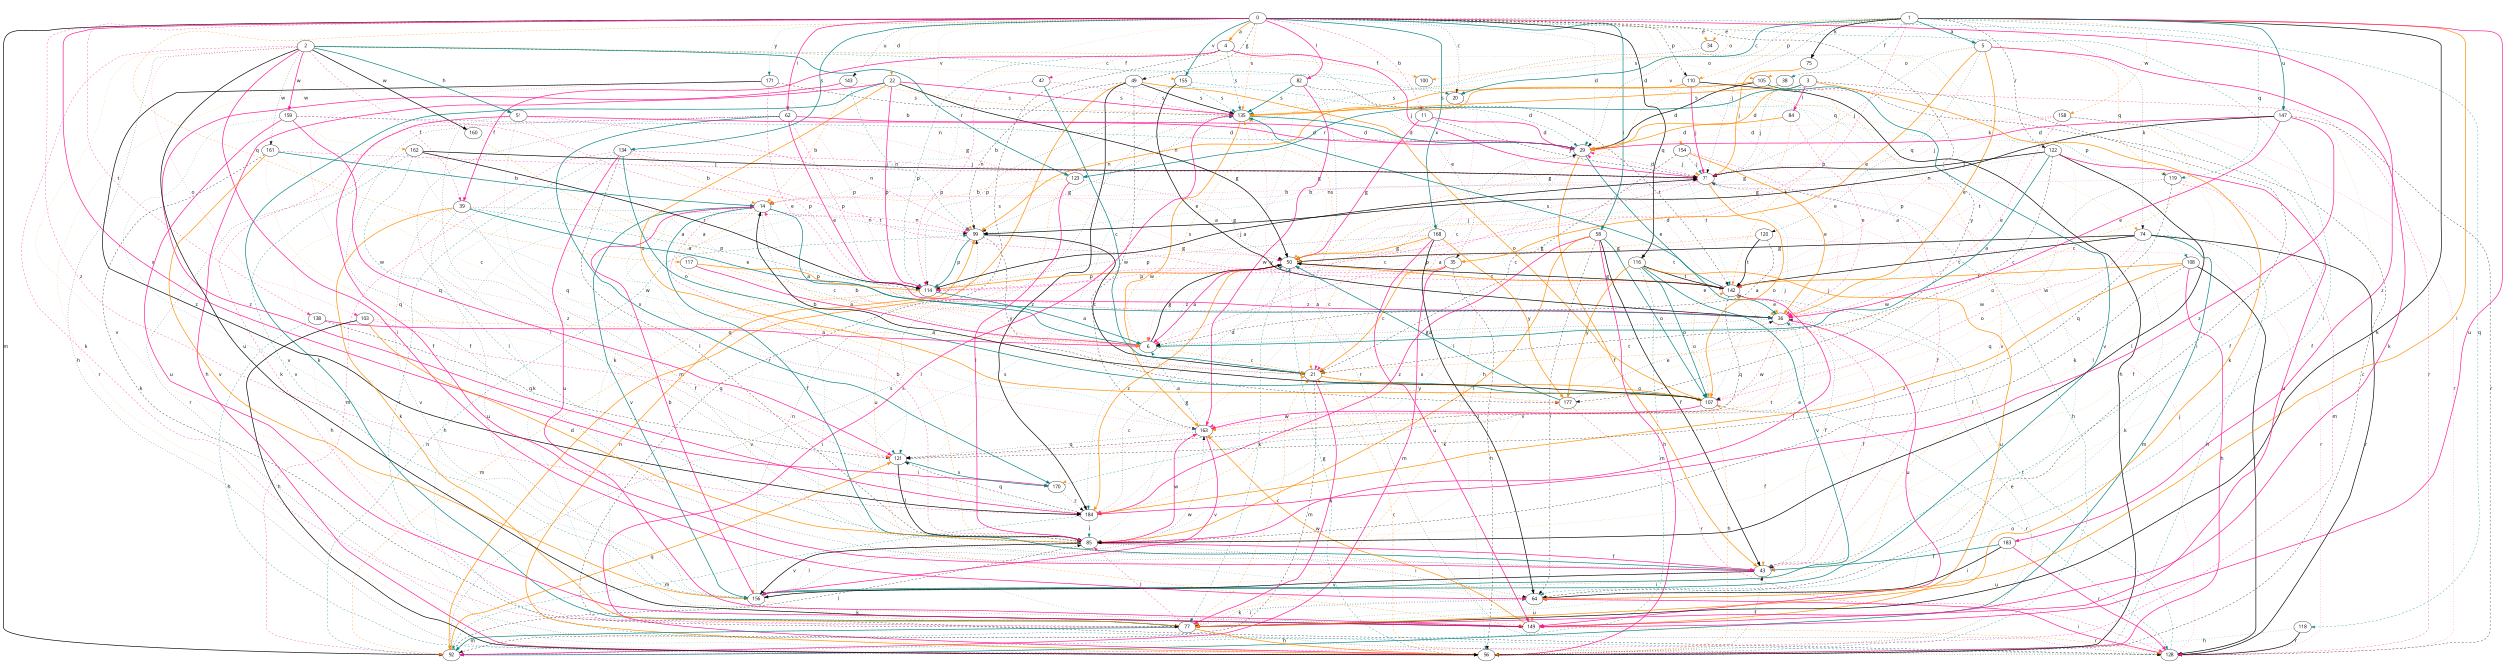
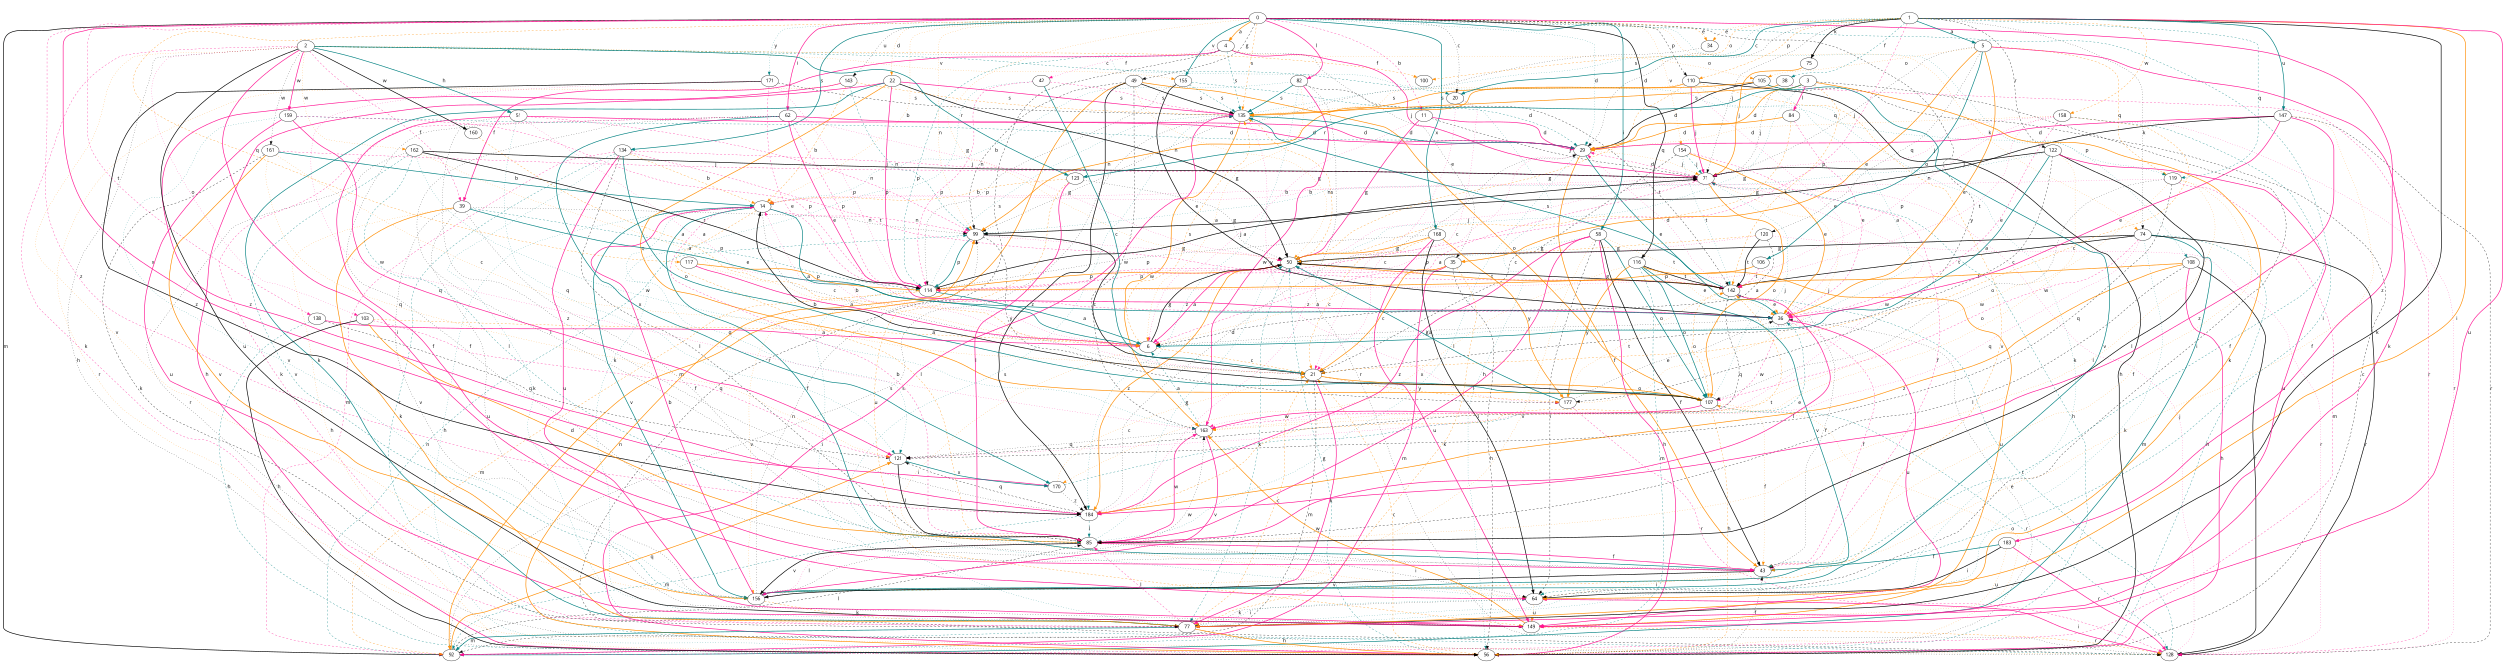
  strict digraph {
    fontname="Open Sans"
    node [fontname="Open Sans"]
    edge [color=darkorange fontname="Open Sans" style=bold]
    0
    4
    11
    14
    20
    22
    29
    34
    49
    50
    58
    62
    64
    74
    82
    92
    99
    108
    110
    116
    117
-   118
    134
    135
    138
    143
    154
    155
    168
    170
    171
    177
    183
    184
    71
    114
    39
    35
    42
    105
    128
    6
    56
    156
    21
    43
    85
    121
    77
    107
    36
    163
    142
    149
    1
    5
    38
    75
    100
    119
    122
    147
    158
+   106
    120
    2
    51
    103
    123
    159
    160
    161
    162
    3
    84
    0 -> 4 [label=a]
    0 -> 11 [color=deeppink label=b style=dashed]
    0 -> 14 [label=b style=dotted]
    0 -> 20 [color=black label=c style=dotted]
    0 -> 22 [label=d style=dotted]
    0 -> 29 [color=teal label=d style=dotted]
    0 -> 34 [label=e style=dashed]
    0 -> 49 [color=black label=g style=dashed]
    0 -> 50 [label=g style=dotted]
    0 -> 58 [color=teal label=i]
    0 -> 62 [color=deeppink label=i]
    0 -> 64 [color=teal label=i style=dashed]
    0 -> 74 [label=k style=dotted]
    0 -> 82 [color=deeppink label=l]
    0 -> 92 [color=black label=m]
    0 -> 99 [label=n style=dotted]
    0 -> 108 [color=teal label=p style=dotted]
    0 -> 110 [color=black label=p style=dashed]
    0 -> 116 [color=black label=q]
    0 -> 117 [label=q style=dashed]
-   0 -> 118 [color=teal label=q style=dashed]
    0 -> 134 [color=teal label=s]
    0 -> 135 [label=s style=dashed]
    0 -> 138 [color=deeppink label=t style=dashed]
    0 -> 143 [color=black label=u style=dotted]
    0 -> 154 [label=v style=dotted]
    0 -> 155 [color=teal label=v]
    0 -> 168 [color=teal label=x]
    0 -> 170 [color=deeppink label=x]
    0 -> 171 [color=teal label=y style=dotted]
    0 -> 177 [color=black label=y style=dashed]
    0 -> 183 [color=deeppink label=z]
    0 -> 184 [color=deeppink label=z style=dashed]
    4 -> 135 [color=teal label=s style=dashed]
    4 -> 71 [color=deeppink label=j]
    4 -> 114 [color=teal label=p style=dashed]
    4 -> 39 [color=deeppink label=f]
    4 -> 35 [color=black label=e style=dotted]
    4 -> 42 [color=deeppink label=f style=dotted]
    4 -> 105 [label=o style=dotted]
    4 -> 128 [color=black label=r style=dashed]
    11 -> 29 [color=deeppink label=d]
    11 -> 50 [color=deeppink label=g]
    11 -> 71 [color=black label=j style=dashed]
    11 -> 6 [color=deeppink label=a style=dotted]
    14 -> 99 [color=deeppink label=n style=dashed]
    14 -> 6 [color=teal label=a]
    14 -> 56 [color=teal label=h style=dotted]
    14 -> 156 [color=teal label=v]
    14 -> 21 [color=black label=c style=dotted]
    14 -> 43 [color=teal label=f]
    14 -> 85 [label=l style=dashed]
    14 -> 121 [color=teal label=q style=dotted]
    20 -> 184 [color=deeppink label=z style=dotted]
    20 -> 56 [color=teal label=h style=dotted]
    20 -> 21 [color=deeppink label=c style=dotted]
    22 -> 50 [color=black label=g]
    22 -> 135 [color=deeppink label=s]
    22 -> 114 [color=deeppink label=p]
    22 -> 56 [color=deeppink label=h]
    22 -> 77 [color=teal label=k]
    22 -> 107 [label=o]
    29 -> 71 [label=j style=dotted]
    29 -> 21 [color=deeppink label=c style=dotted]
    29 -> 43 [label=f]
    29 -> 85 [color=teal label=l style=dotted]
    29 -> 36 [color=teal label=e]
    34 -> 99 [color=black label=n style=dotted]
    49 -> 50 [label=g style=dotted]
    49 -> 92 [label=m]
    49 -> 99 [color=black label=n style=dashed]
    49 -> 135 [color=black label=s]
    49 -> 184 [color=black label=z]
    49 -> 107 [label=o]
    49 -> 163 [color=black label=w style=dashed]
    50 -> 135 [label=s style=dashed]
    50 -> 184 [label=z]
    50 -> 71 [color=deeppink label=j style=dotted]
    50 -> 114 [label=p]
    50 -> 6 [color=deeppink label=a]
    50 -> 77 [color=teal label=k style=dashed]
    50 -> 142 [label=t]
    58 -> 50 [color=teal label=g style=dotted]
    58 -> 64 [color=black label=i style=dashed]
    58 -> 184 [color=deeppink label=z]
    58 -> 56 [color=deeppink label=h]
    58 -> 156 [label=v style=dotted]
    58 -> 43 [color=black label=f]
-   58 -> 85 [label=l]
+   58 -> 85 [color=deeppink label=l]
    58 -> 107 [color=teal label=o]
    58 -> 142 [label=t style=dotted]
    62 -> 29 [color=deeppink label=d]
    62 -> 50 [color=deeppink label=g style=dotted]
    62 -> 170 [color=teal label=x]
    62 -> 114 [color=deeppink label=p style=dashed]
    62 -> 43 [color=black label=f style=dotted]
    62 -> 85 [color=black label=l style=dotted]
    62 -> 77 [color=deeppink label=k style=dashed]
    62 -> 36 [color=deeppink label=e]
    64 -> 77 [color=black label=k style=dotted]
    64 -> 149 [label=u style=dotted]
    74 -> 50 [color=black label=g]
    74 -> 92 [color=teal label=m]
    74 -> 128 [color=black label=r]
    74 -> 56 [color=teal label=h style=dashed]
    74 -> 121 [color=deeppink label=q style=dotted]
    74 -> 77 [color=teal label=k style=dotted]
    74 -> 107 [color=deeppink label=o style=dashed]
    74 -> 142 [color=black label=t]
    82 -> 14 [color=teal label=b style=dotted]
    82 -> 135 [color=teal label=s]
    82 -> 184 [color=teal label=z style=dotted]
    82 -> 128 [color=black label=r style=dotted]
    82 -> 6 [label=a style=dotted]
    82 -> 163 [color=deeppink label=w]
    82 -> 142 [color=black label=t style=dashed]
    92 -> 99 [color=teal label=n style=dashed]
    92 -> 135 [color=black label=s style=dotted]
    92 -> 85 [color=black label=l style=dashed]
    92 -> 121 [label=q]
    99 -> 50 [color=deeppink label=g style=dotted]
    99 -> 177 [color=black label=y style=dashed]
    99 -> 114 [color=teal label=p]
    99 -> 21 [color=black label=c]
    108 -> 184 [label=z]
    108 -> 128 [color=black label=r]
    108 -> 56 [color=deeppink label=h]
    108 -> 85 [color=black label=l style=dashed]
    108 -> 142 [label=t]
    110 -> 50 [label=g style=dashed]
    110 -> 99 [label=n]
    110 -> 135 [label=s style=dotted]
    110 -> 71 [color=deeppink label=j]
    110 -> 56 [color=black label=h]
    110 -> 156 [label=v style=dashed]
    110 -> 77 [color=teal label=k style=dotted]
    110 -> 36 [color=deeppink label=e style=dotted]
    116 -> 92 [color=teal label=m style=dashed]
    116 -> 170 [label=x style=dotted]
    116 -> 177 [label=y]
    116 -> 156 [color=teal label=v]
    116 -> 107 [color=teal label=o]
    116 -> 36 [label=e style=dotted]
    116 -> 142 [color=black label=t]
    116 -> 149 [label=u]
    117 -> 114 [label=p]
    117 -> 6 [color=deeppink label=a]
-   118 -> 128 [color=black label=r]
-   118 -> 56 [color=teal label=h style=dotted]
    134 -> 14 [label=b style=dashed]
    134 -> 92 [color=deeppink label=m style=dashed]
    134 -> 71 [color=deeppink label=j style=dashed]
    134 -> 128 [color=teal label=r style=dashed]
    134 -> 85 [color=black label=l style=dashed]
    134 -> 77 [color=teal label=k style=dotted]
    134 -> 107 [color=teal label=o]
    134 -> 142 [color=deeppink label=t style=dashed]
    134 -> 149 [color=deeppink label=u]
    135 -> 29 [color=teal label=d]
    135 -> 177 [color=deeppink label=y style=dotted]
    135 -> 163 [label=w]
    138 -> 6 [color=deeppink label=a]
    138 -> 56 [color=teal label=h style=dashed]
    138 -> 121 [color=black label=q style=dashed]
    143 -> 14 [label=b style=dashed]
    143 -> 99 [color=teal label=n style=dashed]
    143 -> 135 [label=s style=dashed]
    143 -> 184 [color=deeppink label=z]
    143 -> 128 [label=r style=dotted]
    154 -> 71 [color=teal label=j style=dashed]
    154 -> 21 [color=black label=c style=dashed]
    154 -> 43 [color=deeppink label=f style=dashed]
    154 -> 36 [label=e]
    154 -> 142 [color=teal label=t style=dotted]
    155 -> 29 [color=teal label=d style=dashed]
    155 -> 135 [color=teal label=s style=dashed]
    155 -> 114 [color=black label=p style=dotted]
    155 -> 36 [color=black label=e]
    168 -> 50 [label=g]
    168 -> 64 [color=black label=i]
    168 -> 177 [label=y]
    168 -> 114 [color=black label=p style=dotted]
    168 -> 21 [label=c style=dashed]
    168 -> 149 [color=deeppink label=u]
    170 -> 184 [color=black label=z style=dotted]
    170 -> 21 [label=c style=dotted]
    170 -> 36 [color=teal label=e style=dashed]
    171 -> 135 [color=black label=s style=dashed]
    171 -> 184 [color=black label=z]
    171 -> 114 [color=deeppink label=p style=dotted]
    171 -> 36 [color=deeppink label=e style=dashed]
    171 -> 163 [color=deeppink label=w style=dotted]
    177 -> 50 [color=teal label=g]
    177 -> 71 [label=j style=dotted]
    177 -> 128 [color=deeppink label=r style=dashed]
    177 -> 36 [color=black label=e style=dotted]
    177 -> 142 [label=t style=dotted]
    183 -> 64 [color=black label=i]
    183 -> 128 [color=deeppink label=r]
    183 -> 43 [color=teal label=f]
    183 -> 149 [label=u style=dotted]
    184 -> 29 [color=black label=d style=dotted]
    184 -> 92 [color=teal label=m style=dashed]
    184 -> 85 [color=teal label=l style=dashed]
    184 -> 121 [color=black label=q style=dashed]
    184 -> 142 [label=t style=dashed]
    71 -> 14 [color=deeppink label=b style=dotted]
    71 -> 29 [color=deeppink label=d style=dashed]
    71 -> 6 [color=deeppink label=a style=dashed]
    71 -> 56 [color=teal label=h style=dashed]
    71 -> 107 [label=o]
    71 -> 163 [color=deeppink label=w style=dotted]
    114 -> 64 [color=teal label=i style=dotted]
    114 -> 92 [label=m style=dashed]
    114 -> 135 [color=teal label=s style=dotted]
    114 -> 71 [color=black label=j]
    114 -> 6 [color=teal label=a]
    114 -> 156 [label=v style=dotted]
    39 -> 99 [color=black label=n style=dotted]
    39 -> 114 [color=teal label=p style=dashed]
    39 -> 56 [label=h style=dotted]
    39 -> 156 [color=black label=v style=dotted]
    39 -> 43 [color=black label=f style=dotted]
    39 -> 77 [label=k]
    39 -> 36 [color=teal label=e]
    39 -> 149 [color=black label=u style=dotted]
    35 -> 92 [color=deeppink label=m]
    35 -> 114 [color=deeppink label=p style=dashed]
    35 -> 6 [label=a style=dotted]
    35 -> 56 [color=black label=h style=dashed]
    35 -> 21 [label=c]
    35 -> 77 [label=k style=dashed]
    42 -> 135 [color=deeppink label=s style=dashed]
    42 -> 114 [color=deeppink label=p style=dashed]
    42 -> 21 [color=teal label=c]
    42 -> 77 [color=teal label=k style=dotted]
    105 -> 29 [color=black label=d]
    105 -> 135 [label=s]
    105 -> 6 [color=teal label=a style=dotted]
    105 -> 56 [color=black label=c style=dashed]
    105 -> 156 [color=teal label=v]
    128 -> 64 [color=deeppink label=i]
    128 -> 71 [color=deeppink label=j style=dotted]
    128 -> 142 [color=teal label=t style=dashed]
    6 -> 50 [color=black label=g]
    6 -> 64 [label=i style=dotted]
    6 -> 135 [label=s style=dashed]
    6 -> 21 [label=c style=dashed]
    56 -> 50 [color=teal label=g style=dashed]
    56 -> 99 [label=n]
    56 -> 135 [color=deeppink label=s]
    56 -> 21 [label=c style=dashed]
    56 -> 43 [color=black label=f style=dotted]
    56 -> 107 [label=o style=dotted]
    56 -> 36 [color=black label=e style=dotted]
    156 -> 14 [color=deeppink label=b]
    156 -> 99 [color=black label=n style=dotted]
    156 -> 85 [color=deeppink label=l style=dotted]
    156 -> 77 [label=k style=dashed]
    156 -> 163 [color=black label=w style=dotted]
    21 -> 14 [color=deeppink label=b style=dotted]
    21 -> 92 [color=black label=m style=dashed]
    21 -> 177 [label=y style=dashed]
    21 -> 77 [color=deeppink label=k]
    21 -> 107 [label=o]
    43 -> 64 [label=i style=dotted]
    43 -> 156 [color=black label=v]
    85 -> 14 [color=deeppink label=b style=dashed]
    85 -> 50 [color=teal label=g style=dotted]
    85 -> 64 [color=black label=i style=dotted]
    85 -> 156 [color=black label=v]
    85 -> 43 [color=deeppink label=f]
    85 -> 163 [color=deeppink label=w]
    121 -> 170 [color=teal label=x]
    121 -> 85 [color=black label=l]
    77 -> 64 [color=teal label=i style=dotted]
    77 -> 92 [color=teal label=m]
    77 -> 135 [color=teal label=s style=dotted]
    77 -> 56 [label=h]
    77 -> 21 [label=c style=dashed]
    77 -> 85 [color=deeppink label=l style=dashed]
    107 -> 14 [color=black label=b]
    107 -> 71 [color=teal label=j style=dotted]
    107 -> 128 [color=teal label=r style=dashed]
    107 -> 56 [label=h style=dashed]
    107 -> 43 [label=f style=dotted]
    107 -> 163 [color=deeppink label=w]
    36 -> 6 [color=black label=a style=dotted]
    36 -> 43 [color=deeppink label=f style=dashed]
    36 -> 163 [color=deeppink label=w style=dashed]
    36 -> 149 [color=deeppink label=u]
    163 -> 6 [color=teal label=a style=dashed]
    163 -> 156 [color=deeppink label=v]
    163 -> 121 [color=black label=q style=dotted]
    142 -> 29 [color=deeppink label=d style=dotted]
    142 -> 50 [color=black label=g]
    142 -> 135 [color=teal label=s]
    142 -> 43 [color=black label=f style=dotted]
    142 -> 85 [color=deeppink label=l]
    142 -> 121 [color=black label=q style=dashed]
    142 -> 107 [label=o style=dashed]
    142 -> 36 [label=e style=dotted]
    149 -> 128 [label=r style=dashed]
    149 -> 163 [label=w]
    1 -> 20 [color=teal label=c]
    1 -> 29 [color=black label=d style=dotted]
    1 -> 34 [label=e style=dotted]
    1 -> 64 [label=i]
    1 -> 74 [color=black label=k style=dotted]
    1 -> 110 [label=p style=dashed]
    1 -> 135 [color=teal label=s style=dotted]
    1 -> 71 [color=black label=j style=dotted]
    1 -> 114 [color=deeppink label=p style=dashed]
    1 -> 77 [color=black label=k]
    1 -> 149 [color=deeppink label=u]
    1 -> 5 [color=teal label=a]
    1 -> 38 [color=teal label=f style=dashed]
    1 -> 75 [color=black label=k]
    1 -> 100 [label=o style=dashed]
    1 -> 119 [color=teal label=q style=dashed]
    1 -> 122 [color=black label=r style=dashed]
    1 -> 147 [color=teal label=u]
    1 -> 158 [label=w style=dashed]
    5 -> 71 [color=black label=j style=dotted]
    5 -> 35 [label=e]
    5 -> 105 [label=o style=dotted]
    5 -> 77 [color=deeppink label=k]
    5 -> 36 [label=e]
    5 -> 119 [label=q style=dashed]
+   5 -> 106 [color=teal label=o]
    5 -> 120 [color=black label=q style=dotted]
    38 -> 135 [label=s]
    38 -> 71 [color=black label=j style=dotted]
    38 -> 128 [color=deeppink label=r style=dashed]
    75 -> 71 [label=j]
    119 -> 14 [color=deeppink label=b style=dotted]
    119 -> 92 [color=deeppink label=m style=dashed]
    119 -> 43 [label=f style=dotted]
    119 -> 85 [label=l style=dotted]
    119 -> 121 [color=black label=q style=dashed]
    119 -> 107 [color=black label=o style=dotted]
    119 -> 163 [label=w style=dotted]
    122 -> 99 [color=teal label=n style=dotted]
    122 -> 71 [color=black label=j]
    122 -> 6 [color=teal label=a]
    122 -> 21 [color=black label=c style=dashed]
    122 -> 85 [color=black label=l]
    122 -> 163 [label=w style=dotted]
    122 -> 149 [color=deeppink label=u]
    147 -> 29 [color=deeppink label=d]
    147 -> 99 [color=black label=n]
    147 -> 184 [color=deeppink label=z]
    147 -> 128 [color=black label=r style=dashed]
    147 -> 43 [label=f style=dotted]
    147 -> 36 [color=deeppink label=e]
    158 -> 29 [label=d style=dotted]
    158 -> 71 [color=deeppink label=j style=dotted]
    158 -> 114 [color=deeppink label=p style=dotted]
    158 -> 128 [color=deeppink label=r style=dotted]
    158 -> 21 [label=c style=dashed]
    158 -> 43 [color=teal label=f style=dashed]
    158 -> 36 [color=deeppink label=e style=dashed]
    158 -> 142 [color=deeppink label=t style=dotted]
+   106 -> 114 [label=p]
+   106 -> 142 [color=deeppink label=t style=dashed]
    120 -> 50 [label=g style=dashed]
    120 -> 114 [color=deeppink label=p style=dotted]
    120 -> 128 [color=deeppink label=r style=dotted]
    120 -> 6 [color=black label=a style=dashed]
    120 -> 142 [color=black label=t]
    2 -> 20 [color=teal label=c style=dashed]
    2 -> 64 [color=deeppink label=i]
    2 -> 155 [label=v style=dotted]
    2 -> 39 [color=deeppink label=f style=dashed]
    2 -> 56 [color=black label=h style=dotted]
    2 -> 156 [label=v style=dotted]
    2 -> 77 [color=deeppink label=k style=dashed]
    2 -> 149 [color=black label=u]
    2 -> 100 [label=f style=dashed]
    2 -> 119 [color=teal label=q style=dotted]
    2 -> 51 [color=teal label=h]
    2 -> 103 [color=deeppink label=o style=dotted]
    2 -> 123 [color=teal label=r]
    2 -> 159 [color=deeppink label=w]
    2 -> 160 [color=black label=w]
    2 -> 161 [color=black label=w style=dotted]
    2 -> 162 [label=w style=dotted]
    51 -> 29 [color=deeppink label=d]
    51 -> 99 [color=deeppink label=n style=dashed]
    51 -> 184 [color=black label=z style=dotted]
    51 -> 6 [color=deeppink label=a style=dotted]
    51 -> 43 [color=deeppink label=f]
    51 -> 121 [color=teal label=q style=dotted]
    103 -> 6 [label=a style=dashed]
    103 -> 56 [color=black label=h]
    103 -> 85 [label=d]
    103 -> 121 [color=deeppink label=q style=dashed]
    123 -> 14 [label=b style=dashed]
    123 -> 50 [color=black label=g style=dotted]
    123 -> 85 [color=deeppink label=l]
    123 -> 149 [label=u style=dashed]
    159 -> 29 [color=teal label=d style=dashed]
    159 -> 114 [color=deeppink label=p style=dashed]
    159 -> 156 [color=teal label=v style=dotted]
    159 -> 121 [color=deeppink label=q]
    159 -> 149 [color=deeppink label=u]
    160 -> 6 [label=a style=dashed]
    161 -> 14 [color=teal label=b]
    161 -> 71 [color=deeppink label=j style=dashed]
    161 -> 156 [label=v]
    161 -> 21 [label=c style=dotted]
    161 -> 121 [label=q style=dotted]
    161 -> 77 [color=black label=k style=dashed]
    162 -> 71 [color=black label=j]
    162 -> 114 [color=black label=r]
    162 -> 128 [color=black label=r style=dotted]
    162 -> 6 [label=a style=dotted]
    162 -> 156 [color=teal label=v style=dashed]
    162 -> 85 [color=teal label=l style=dashed]
    162 -> 163 [color=teal label=w style=dotted]
    3 -> 29 [label=d]
    3 -> 50 [color=teal label=g style=dotted]
    3 -> 64 [color=black label=i style=dashed]
    3 -> 77 [label=k]
    3 -> 142 [label=t style=dashed]
    3 -> 123 [color=teal label=r]
    3 -> 84 [color=deeppink label=l]
    84 -> 29 [label=d]
    84 -> 50 [label=g style=dashed]
    84 -> 36 [color=deeppink label=e style=dashed]
  }
